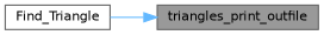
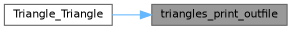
  digraph {
    rankdir=RL
    node [fontname=Helvetica fontsize=10 shape=box style=filled]
    n1 [color=gray40 fillcolor=grey60 fontcolor=black height=0.2 label=triangles_print_outfile width=0.4]
-   n2 [color=grey40 fillcolor=white height=0.2 label=Find_Triangle width=0.4]
+   n2 [color=grey40 fillcolor=white height=0.2 label=Triangle_Triangle width=0.4]
    n1 -> n2 [color=steelblue1 dir=back fontname=Helvetica fontsize=10 labelfontname=Helvetica labelfontsize=10 style=solid]
  }
